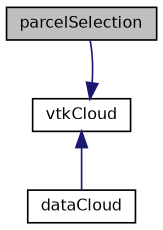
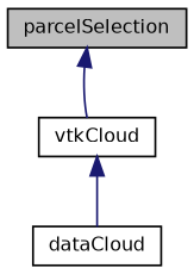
  digraph {
    node [color=black fontname=Helvetica fontsize=10 shape=record]
    edge [color=midnightblue dir=back fontname=Helvetica fontsize=10 labelfontname=Helvetica labelfontsize=10 style=solid]
    n1 [fillcolor=grey75 fontcolor=black height=0.2 label=parcelSelection style=filled width=0.4]
    n2 [height=0.2 label=vtkCloud width=0.4]
    n3 [height=0.2 label=dataCloud width=0.4]
-   n2 -> n1
+   n1 -> n2
    n2 -> n3
  }
